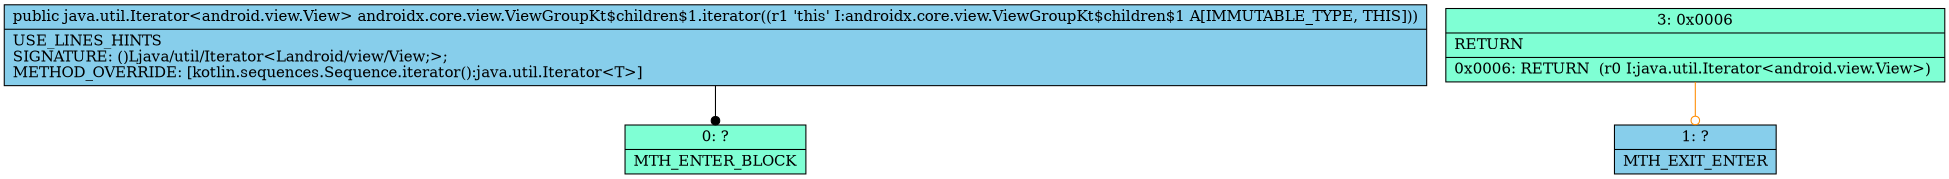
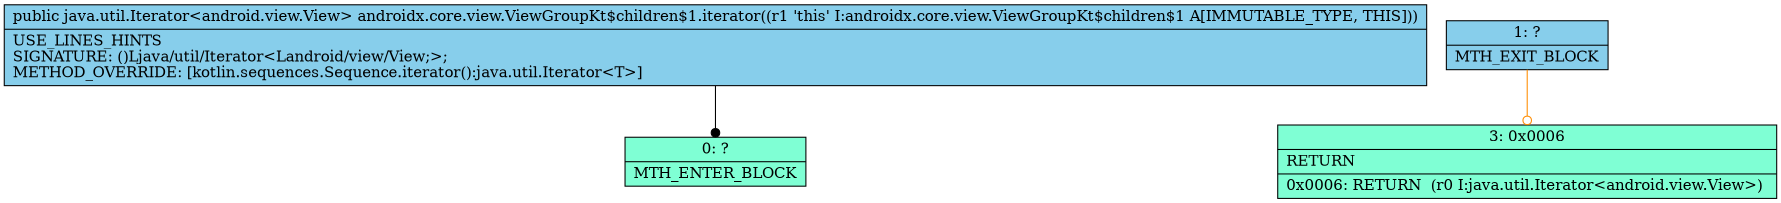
  digraph {
    node [fillcolor=aquamarine shape=record style=filled]
    n1 [label="{0\:\ ?|MTH_ENTER_BLOCK\l}"]
    n2 [label="{3\:\ 0x0006|RETURN\l|0x0006: RETURN  (r0 I:java.util.Iterator\<android.view.View\>) \l}"]
-   n3 [fillcolor=skyblue label="{1\:\ ?|MTH_EXIT_ENTER\l}"]
+   n3 [fillcolor=skyblue label="{1\:\ ?|MTH_EXIT_BLOCK\l}"]
    n4 [fillcolor=skyblue label="{public java.util.Iterator\<android.view.View\> androidx.core.view.ViewGroupKt$children$1.iterator((r1 'this' I:androidx.core.view.ViewGroupKt$children$1 A[IMMUTABLE_TYPE, THIS]))  | USE_LINES_HINTS\lSIGNATURE: ()Ljava\/util\/Iterator\<Landroid\/view\/View;\>;\lMETHOD_OVERRIDE: [kotlin.sequences.Sequence.iterator():java.util.Iterator\<T\>]\l}"]
-   n2 -> n3 [arrowhead=odot color=darkorange]
+   n3 -> n2 [arrowhead=odot color=darkorange]
    n4 -> n1 [arrowhead=dot color=black]
  }
